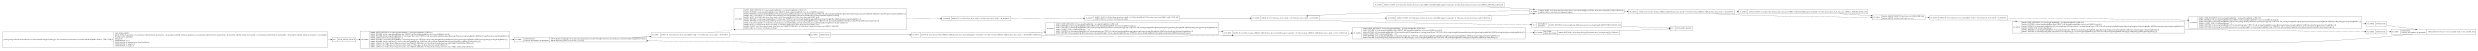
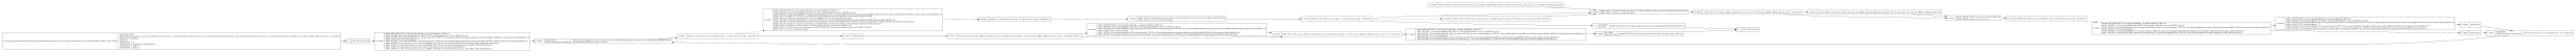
  digraph {
    fontname="EB Garamond"
    rankdir=LR
    node [fontname="EB Garamond" shape=record]
    edge [fontname="EB Garamond"]
    n1 [label="{28\:\ ?|MTH_ENTER_BLOCK\l}"]
    n2 [label="{30\:\ 0x0000|0x0000: NEW_INSTANCE  (r0 I:java.lang.StringBuilder) =  java.lang.StringBuilder  (LINE:143)\l0x0002: INVOKE  (r0 I:java.lang.StringBuilder) type: DIRECT call: java.lang.StringBuilder.\<init\>():void A[MD:():void (c)]\l0x0005: INVOKE  (r0 I:java.lang.StringBuilder), (r7 I:java.lang.Object) type: VIRTUAL call: java.lang.StringBuilder.append(java.lang.Object):java.lang.StringBuilder A[MD:(java.lang.Object):java.lang.StringBuilder (c)]\l0x0008: CONST_STR  (r1 I:java.lang.String) =  \"[\" \l0x000a: INVOKE  (r0 I:java.lang.StringBuilder), (r1 I:java.lang.String) type: VIRTUAL call: java.lang.StringBuilder.append(java.lang.String):java.lang.StringBuilder A[MD:(java.lang.String):java.lang.StringBuilder (c)]\l0x000d: INVOKE  (r0 I:java.lang.String) = (r0 I:java.lang.StringBuilder) type: VIRTUAL call: java.lang.StringBuilder.toString():java.lang.String A[MD:():java.lang.String (c)]\l0x0011: CONST  (r1 I:??[int, float, boolean, short, byte, char, OBJECT, ARRAY]) = (0 ??[int, float, boolean, short, byte, char, OBJECT, ARRAY])  (LINE:144)\l0x0012: CONST  (r2 I:??[boolean, int, float, short, byte, char]) = (1 ??[boolean, int, float, short, byte, char])  (LINE:145)\l0x0013: CONST  (r3 I:??[int, float, boolean, short, byte, char, OBJECT, ARRAY]) = (0 ??[int, float, boolean, short, byte, char, OBJECT, ARRAY])  (LINE:146)\l}"]
    n3 [label="{31\:\ 0x0014|LOOP_START\lLOOP:0: B:31:0x0014\-\>B:46:0x006d\l|0x0014: IGET  (r4 I:float[]) = (r7 I:androidx.constraintlayout.core.SolverVariable) androidx.constraintlayout.core.SolverVariable.strengthVector float[] \l0x0016: ARRAY_LENGTH  (r4 I:int) = (r4 I:??[]) \l}"]
    n4 [label="{32\:\ 0x0017|0x0017: IF  (r3 I:??[int, byte, short, char] A[D('j' int)]) \>= (r4 I:??[int, byte, short, char])  \-\> B:52:0x0070 \l}"]
    n5 [label="{33\:\ 0x0019|0x0019: NEW_INSTANCE  (r4 I:java.lang.StringBuilder) =  java.lang.StringBuilder  (LINE:147)\l0x001b: INVOKE  (r4 I:java.lang.StringBuilder) type: DIRECT call: java.lang.StringBuilder.\<init\>():void A[MD:():void (c)]\l0x001e: INVOKE  (r4 I:java.lang.StringBuilder), (r0 I:java.lang.String A[D('representation' java.lang.String)]) type: VIRTUAL call: java.lang.StringBuilder.append(java.lang.String):java.lang.StringBuilder A[MD:(java.lang.String):java.lang.StringBuilder (c)]\l0x0021: IGET  (r5 I:float[]) = (r7 I:androidx.constraintlayout.core.SolverVariable) androidx.constraintlayout.core.SolverVariable.strengthVector float[] \l0x0023: AGET  (r5 I:??[int, float, short, byte, char]) = (r5 I:??[int, float][]), (r3 I:??[int, short, byte, char] A[D('j' int)]) \l0x0025: INVOKE  (r4 I:java.lang.StringBuilder), (r5 I:float) type: VIRTUAL call: java.lang.StringBuilder.append(float):java.lang.StringBuilder A[MD:(float):java.lang.StringBuilder (c)]\l0x0028: INVOKE  (r0 I:java.lang.String A[D('representation' java.lang.String)]) = (r4 I:java.lang.StringBuilder) type: VIRTUAL call: java.lang.StringBuilder.toString():java.lang.String A[MD:():java.lang.String (c)]\l0x002c: IGET  (r4 I:float[]) = (r7 I:androidx.constraintlayout.core.SolverVariable) androidx.constraintlayout.core.SolverVariable.strengthVector float[]  (LINE:148)\l0x002e: AGET  (r5 I:??[int, float, short, byte, char]) = (r4 I:??[int, float][]), (r3 I:??[int, short, byte, char] A[D('j' int)]) \l0x0030: CONST  (r6 I:??[int, float, boolean, short, byte, char, OBJECT, ARRAY]) = (0 ??[int, float, boolean, short, byte, char, OBJECT, ARRAY]) \l0x0031: CMP_L  (r5 I:int) = (r5 I:float), (r6 I:float) \l}"]
    n6 [label="{52\:\ 0x0070|SYNTHETIC\l}"]
    n7 [label="{34\:\ 0x0033|0x0033: IF  (r5 I:??[int, byte, short, char]) \<= (0 ??[int, byte, short, char])  \-\> B:36:0x0037 \l}"]
    n8 [label="{47\:\ 0x0070|0x0070: IF  (r1 I:??[int, boolean, OBJECT, ARRAY, byte, short, char] A[D('negative' boolean)]) == (0 ??[int, boolean, OBJECT, ARRAY, byte, short, char])  \-\> B:49:0x0083  (LINE:162)\l}"]
    n9 [label="{36\:\ 0x0037|0x0037: AGET  (r5 I:??[int, float, short, byte, char]) = (r4 I:??[int, float][]), (r3 I:??[int, short, byte, char] A[D('j' int)])  (LINE:150)\l0x0039: CMP_G  (r5 I:int) = (r5 I:float), (r6 I:float) \l}"]
    n10 [label="{35\:\ 0x0035|0x0035: CONST  (r1 I:??[int, float, boolean, short, byte, char, OBJECT, ARRAY] A[D('negative' boolean)]) = (0 ??[int, float, boolean, short, byte, char, OBJECT, ARRAY])  (LINE:149)\l}"]
    n11 [label="{39\:\ 0x003e|0x003e: AGET  (r5 I:??[int, float, short, byte, char]) = (r4 I:??[int, float][]), (r3 I:??[int, short, byte, char] A[D('j' int)])  (LINE:153)\l0x0040: CMP_L  (r5 I:int) = (r5 I:float), (r6 I:float) \l}"]
    n12 [label="{37\:\ 0x003b|0x003b: IF  (r5 I:??[int, byte, short, char]) \>= (0 ??[int, byte, short, char])  \-\> B:39:0x003e \l}"]
    n13 [label="{40\:\ 0x0042|0x0042: IF  (r5 I:??[int, boolean, OBJECT, ARRAY, byte, short, char]) == (0 ??[int, boolean, OBJECT, ARRAY, byte, short, char])  \-\> B:42:0x0045 \l}"]
    n14 [label="{41\:\ 0x0044|0x0044: CONST  (r2 I:??[int, float, boolean, short, byte, char, OBJECT, ARRAY] A[D('empty' boolean)]) = (0 ??[int, float, boolean, short, byte, char, OBJECT, ARRAY])  (LINE:154)\l}"]
    n15 [label="{42\:\ 0x0045|0x0045: ARRAY_LENGTH  (r4 I:int) = (r4 I:??[])  (LINE:156)\l0x0046: ARITH  (r4 I:int) = (r4 I:int) + (\-1 int) \l}"]
    n16 [label="{43\:\ 0x0048|0x0048: IF  (r3 I:??[int, byte, short, char] A[D('j' int)]) \>= (r4 I:??[int, byte, short, char])  \-\> B:45:0x005c \l}"]
    n17 [label="{44\:\ 0x004a|0x004a: NEW_INSTANCE  (r4 I:java.lang.StringBuilder) =  java.lang.StringBuilder  (LINE:157)\l0x004c: INVOKE  (r4 I:java.lang.StringBuilder) type: DIRECT call: java.lang.StringBuilder.\<init\>():void A[MD:():void (c)]\l0x004f: INVOKE  (r4 I:java.lang.StringBuilder), (r0 I:java.lang.String A[D('representation' java.lang.String)]) type: VIRTUAL call: java.lang.StringBuilder.append(java.lang.String):java.lang.StringBuilder A[MD:(java.lang.String):java.lang.StringBuilder (c)]\l0x0052: CONST_STR  (r5 I:java.lang.String) =  \", \" \l0x0054: INVOKE  (r4 I:java.lang.StringBuilder), (r5 I:java.lang.String) type: VIRTUAL call: java.lang.StringBuilder.append(java.lang.String):java.lang.StringBuilder A[MD:(java.lang.String):java.lang.StringBuilder (c)]\l0x0057: INVOKE  (r0 I:java.lang.String A[D('representation' java.lang.String)]) = (r4 I:java.lang.StringBuilder) type: VIRTUAL call: java.lang.StringBuilder.toString():java.lang.String A[MD:():java.lang.String (c)]\l}"]
    n18 [label="{45\:\ 0x005c|0x005c: NEW_INSTANCE  (r4 I:java.lang.StringBuilder) =  java.lang.StringBuilder  (LINE:159)\l0x005e: INVOKE  (r4 I:java.lang.StringBuilder) type: DIRECT call: java.lang.StringBuilder.\<init\>():void A[MD:():void (c)]\l0x0061: INVOKE  (r4 I:java.lang.StringBuilder), (r0 I:java.lang.String A[D('representation' java.lang.String)]) type: VIRTUAL call: java.lang.StringBuilder.append(java.lang.String):java.lang.StringBuilder A[MD:(java.lang.String):java.lang.StringBuilder (c)]\l0x0064: CONST_STR  (r5 I:java.lang.String) =  \"] \" \l0x0066: INVOKE  (r4 I:java.lang.StringBuilder), (r5 I:java.lang.String) type: VIRTUAL call: java.lang.StringBuilder.append(java.lang.String):java.lang.StringBuilder A[MD:(java.lang.String):java.lang.StringBuilder (c)]\l0x0069: INVOKE  (r0 I:java.lang.String A[D('representation' java.lang.String)]) = (r4 I:java.lang.StringBuilder) type: VIRTUAL call: java.lang.StringBuilder.toString():java.lang.String A[MD:():java.lang.String (c)]\l}"]
    n19 [label="{54\:\ 0x006d|SYNTHETIC\l}"]
    n20 [label="{53\:\ 0x006d|SYNTHETIC\l}"]
    n21 [label="{46\:\ 0x006d|LOOP_END\lLOOP:0: B:31:0x0014\-\>B:46:0x006d\l|0x006d: ARITH  (r3 I:int) = (r3 I:int A[D('j' int)]) + (1 int)  (LINE:146)\l}"]
    n22 [label="{38\:\ 0x003d|0x003d: CONST  (r1 I:??[boolean, int, float, short, byte, char] A[D('negative' boolean)]) = (1 ??[boolean, int, float, short, byte, char])  (LINE:151)\l}"]
    n23 [label="{55\:\ ?|SYNTHETIC\lRETURN\l|0x0096: RETURN  (r0 I:java.lang.String A[D('representation' java.lang.String)]) A[SYNTHETIC] (LINE:169)\l}"]
    n24 [label="{48\:\ 0x0072|0x0072: NEW_INSTANCE  (r3 I:java.lang.StringBuilder) =  java.lang.StringBuilder  (LINE:163)\l0x0074: INVOKE  (r3 I:java.lang.StringBuilder) type: DIRECT call: java.lang.StringBuilder.\<init\>():void A[MD:():void (c)]\l0x0077: INVOKE  (r3 I:java.lang.StringBuilder), (r0 I:java.lang.String A[D('representation' java.lang.String)]) type: VIRTUAL call: java.lang.StringBuilder.append(java.lang.String):java.lang.StringBuilder A[MD:(java.lang.String):java.lang.StringBuilder (c)]\l0x007a: CONST_STR  (r4 I:java.lang.String) =  \" (\-)\" \l0x007c: INVOKE  (r3 I:java.lang.StringBuilder), (r4 I:java.lang.String) type: VIRTUAL call: java.lang.StringBuilder.append(java.lang.String):java.lang.StringBuilder A[MD:(java.lang.String):java.lang.StringBuilder (c)]\l0x007f: INVOKE  (r0 I:java.lang.String A[D('representation' java.lang.String)]) = (r3 I:java.lang.StringBuilder) type: VIRTUAL call: java.lang.StringBuilder.toString():java.lang.String A[MD:():java.lang.String (c)]\l}"]
    n25 [label="{49\:\ 0x0083|0x0083: IF  (r2 I:??[int, boolean, OBJECT, ARRAY, byte, short, char] A[D('empty' boolean)]) == (0 ??[int, boolean, OBJECT, ARRAY, byte, short, char])  \-\> B:55:?  (LINE:165)\l}"]
    n26 [label="{50\:\ 0x0085|0x0085: NEW_INSTANCE  (r3 I:java.lang.StringBuilder) =  java.lang.StringBuilder  (LINE:166)\l0x0087: INVOKE  (r3 I:java.lang.StringBuilder) type: DIRECT call: java.lang.StringBuilder.\<init\>():void A[MD:():void (c)]\l0x008a: INVOKE  (r3 I:java.lang.StringBuilder), (r0 I:java.lang.String A[D('representation' java.lang.String)]) type: VIRTUAL call: java.lang.StringBuilder.append(java.lang.String):java.lang.StringBuilder A[MD:(java.lang.String):java.lang.StringBuilder (c)]\l0x008d: CONST_STR  (r4 I:java.lang.String) =  \" (*)\" \l0x008f: INVOKE  (r3 I:java.lang.StringBuilder), (r4 I:java.lang.String) type: VIRTUAL call: java.lang.StringBuilder.append(java.lang.String):java.lang.StringBuilder A[MD:(java.lang.String):java.lang.StringBuilder (c)]\l0x0092: INVOKE  (r0 I:java.lang.String A[D('representation' java.lang.String)]) = (r3 I:java.lang.StringBuilder) type: VIRTUAL call: java.lang.StringBuilder.toString():java.lang.String A[MD:():java.lang.String (c)]\l}"]
    n27 [label="{51\:\ 0x0096|RETURN\lORIG_RETURN\l|0x0096: RETURN  (r0 I:java.lang.String A[D('representation' java.lang.String)])  (LINE:169)\l}"]
    n28 [label="{29\:\ ?|MTH_EXIT_BLOCK\l}"]
    n29 [label="{java.lang.String androidx.constraintlayout.core.SolverVariable.strengthsToString((r7 'this' I:androidx.constraintlayout.core.SolverVariable A[IMMUTABLE_TYPE, THIS]))  | USE_LINES_HINTS\lBACK_EDGE: B:46:0x006d \-\> B:31:0x0014, CROSS_EDGE: B:45:0x005c \-\> B:46:0x006d, CROSS_EDGE: B:40:0x0042 \-\> B:42:0x0045, CROSS_EDGE: B:38:0x003d \-\> B:39:0x003e, CROSS_EDGE: B:37:0x003b \-\> B:39:0x003e, CROSS_EDGE: B:49:0x0083 \-\> B:51:0x0096, CROSS_EDGE: B:47:0x0070 \-\> B:49:0x0083\lINLINE_NOT_NEEDED\lDebug Info:\l  0x0014\-0x0070: r3 'j' I\l  0x0011\-0x0096: r0 'representation' Ljava\/lang\/String;\l  0x0012\-0x0096: r1 'negative' Z\l  0x0013\-0x0096: r2 'empty' Z\l}"]
    n1 -> n2
    n2 -> n3
    n3 -> n4
    n4 -> n5 [style=dashed]
    n4 -> n6
    n5 -> n7
    n6 -> n8
    n7 -> n9
    n8 -> n24 [style=dashed]
    n8 -> n25
    n9 -> n12
    n10 -> n11
    n11 -> n13
-   n11 -> n12
+   n12 -> n11
    n12 -> n22 [style=dashed]
    n12 -> n23
    n13 -> n14 [style=dashed]
    n13 -> n15
    n14 -> n15
    n15 -> n16
    n16 -> n17 [style=dashed]
-   n16 -> n18
+   n17 -> n18
    n17 -> n19
    n18 -> n20
    n19 -> n21
    n20 -> n21
    n21 -> n3
    n22 -> n11
    n23 -> n28
    n24 -> n25
    n25 -> n26 [style=dashed]
    n26 -> n27
    n27 -> n28
    n29 -> n1
  }
